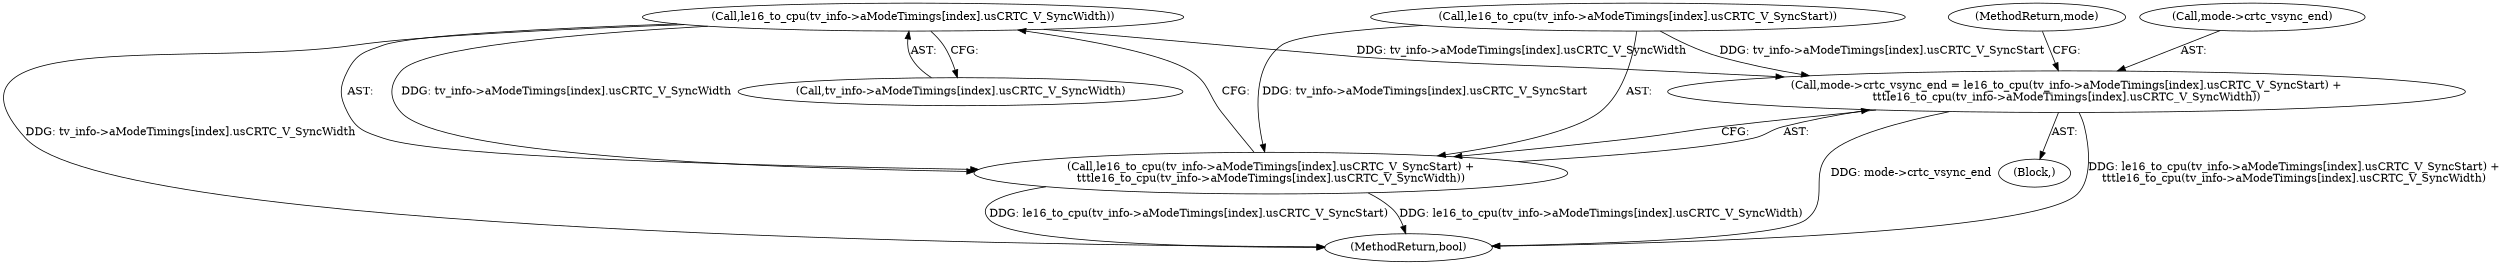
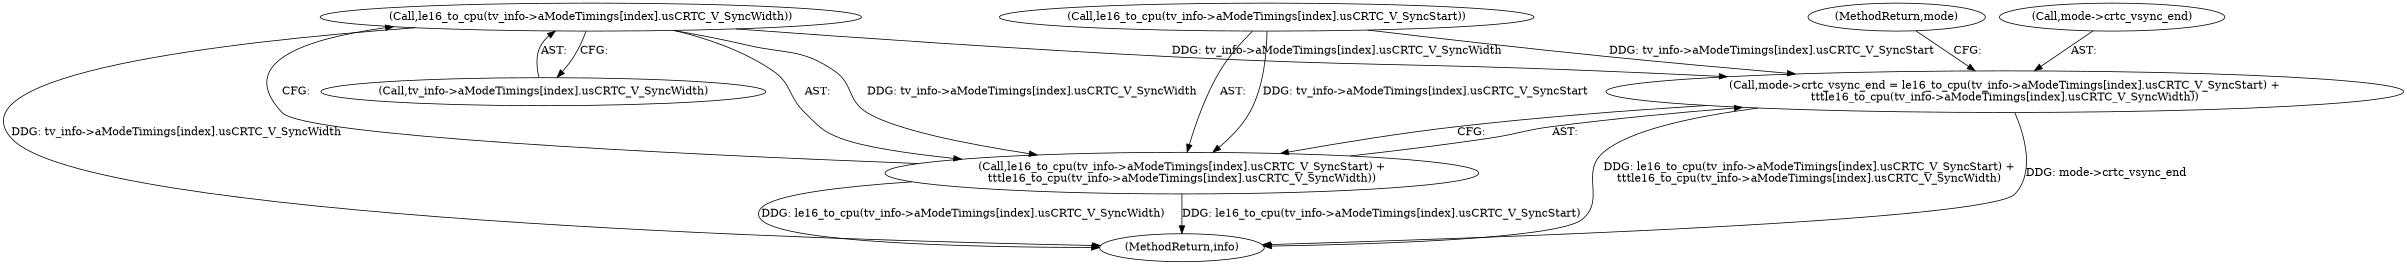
  digraph {
    n1 [label="(Call,le16_to_cpu(tv_info->aModeTimings[index].usCRTC_V_SyncWidth))"]
    n2 [label="(Call,mode->crtc_vsync_end = le16_to_cpu(tv_info->aModeTimings[index].usCRTC_V_SyncStart) +\n\t\t\tle16_to_cpu(tv_info->aModeTimings[index].usCRTC_V_SyncWidth))"]
    n3 [label="(Call,le16_to_cpu(tv_info->aModeTimings[index].usCRTC_V_SyncStart) +\n\t\t\tle16_to_cpu(tv_info->aModeTimings[index].usCRTC_V_SyncWidth))"]
    n4 [label="(Call,tv_info->aModeTimings[index].usCRTC_V_SyncWidth)"]
-   n5 [label="(MethodReturn,bool)"]
-   n6 [label="(Block,)"]
+   n5 [label="(MethodReturn,info)"]
    n7 [label="(MethodReturn,mode)"]
    n8 [label="(Call,le16_to_cpu(tv_info->aModeTimings[index].usCRTC_V_SyncStart))"]
    n9 [label="(Call,mode->crtc_vsync_end)"]
    n1 -> n2 [label="DDG: tv_info->aModeTimings[index].usCRTC_V_SyncWidth"]
    n1 -> n3 [label="AST: "]
    n1 -> n3 [label="DDG: tv_info->aModeTimings[index].usCRTC_V_SyncWidth"]
    n1 -> n4 [label="CFG: "]
    n1 -> n5 [label="DDG: tv_info->aModeTimings[index].usCRTC_V_SyncWidth"]
    n2 -> n3 [label="CFG: "]
    n2 -> n5 [label="DDG: le16_to_cpu(tv_info->aModeTimings[index].usCRTC_V_SyncStart) +\n\t\t\tle16_to_cpu(tv_info->aModeTimings[index].usCRTC_V_SyncWidth)"]
    n2 -> n5 [label="DDG: mode->crtc_vsync_end"]
-   n2 -> n6 [label="AST: "]
    n3 -> n1 [label="CFG: "]
    n3 -> n2 [label="AST: "]
    n3 -> n5 [label="DDG: le16_to_cpu(tv_info->aModeTimings[index].usCRTC_V_SyncWidth)"]
    n3 -> n5 [label="DDG: le16_to_cpu(tv_info->aModeTimings[index].usCRTC_V_SyncStart)"]
    n4 -> n1 [label="AST: "]
    n7 -> n2 [label="CFG: "]
    n8 -> n2 [label="DDG: tv_info->aModeTimings[index].usCRTC_V_SyncStart"]
    n8 -> n3 [label="AST: "]
    n8 -> n3 [label="DDG: tv_info->aModeTimings[index].usCRTC_V_SyncStart"]
    n9 -> n2 [label="AST: "]
  }
